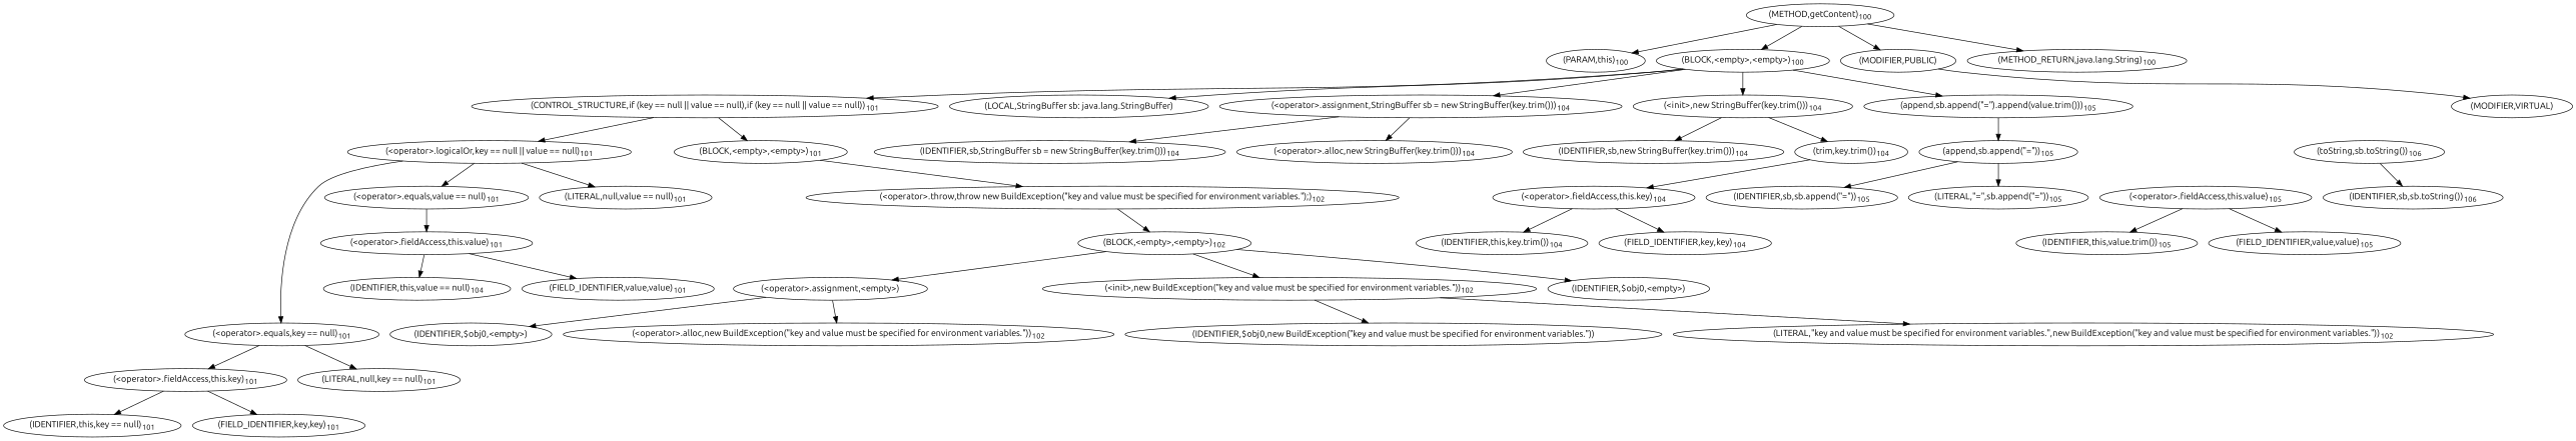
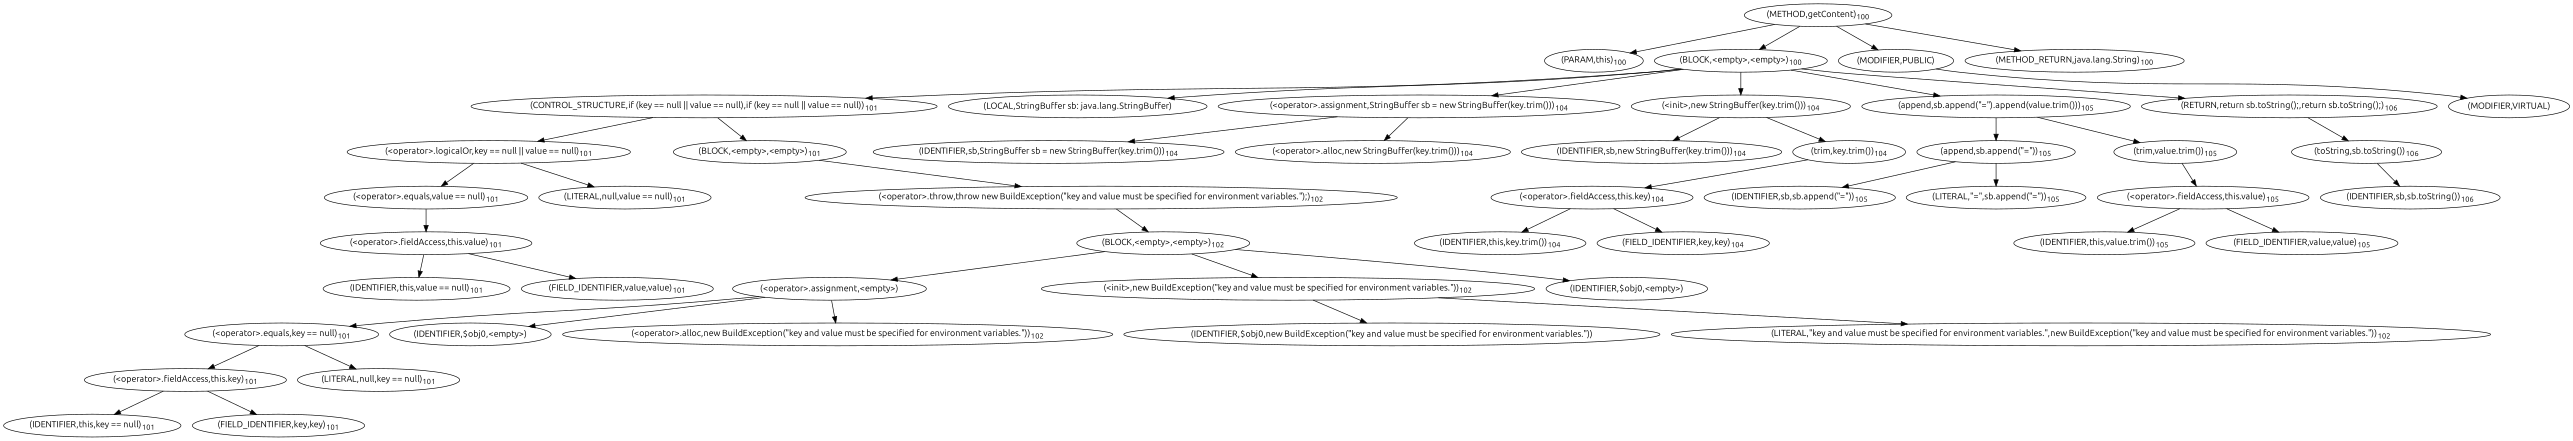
  digraph {
    fontname=Ubuntu
    node [fontname=Ubuntu]
    edge [fontname=Ubuntu]
    n1 [label=<(METHOD,getContent)<SUB>100</SUB>>]
    n2 [label=<(PARAM,this)<SUB>100</SUB>>]
    n3 [label=<(BLOCK,&lt;empty&gt;,&lt;empty&gt;)<SUB>100</SUB>>]
    n4 [label=<(MODIFIER,PUBLIC)>]
    n5 [label=<(METHOD_RETURN,java.lang.String)<SUB>100</SUB>>]
    n6 [label=<(CONTROL_STRUCTURE,if (key == null || value == null),if (key == null || value == null))<SUB>101</SUB>>]
    n7 [label=<(LOCAL,StringBuffer sb: java.lang.StringBuffer)>]
    n8 [label=<(&lt;operator&gt;.assignment,StringBuffer sb = new StringBuffer(key.trim()))<SUB>104</SUB>>]
    n9 [label=<(&lt;init&gt;,new StringBuffer(key.trim()))<SUB>104</SUB>>]
    n10 [label=<(append,sb.append(&quot;=&quot;).append(value.trim()))<SUB>105</SUB>>]
+   n11 [label=<(RETURN,return sb.toString();,return sb.toString();)<SUB>106</SUB>>]
    n12 [label=<(MODIFIER,VIRTUAL)>]
    n13 [label=<(&lt;operator&gt;.logicalOr,key == null || value == null)<SUB>101</SUB>>]
    n14 [label=<(BLOCK,&lt;empty&gt;,&lt;empty&gt;)<SUB>101</SUB>>]
    n15 [label=<(IDENTIFIER,sb,StringBuffer sb = new StringBuffer(key.trim()))<SUB>104</SUB>>]
    n16 [label=<(&lt;operator&gt;.alloc,new StringBuffer(key.trim()))<SUB>104</SUB>>]
    n17 [label=<(IDENTIFIER,sb,new StringBuffer(key.trim()))<SUB>104</SUB>>]
    n18 [label=<(trim,key.trim())<SUB>104</SUB>>]
    n19 [label=<(append,sb.append(&quot;=&quot;))<SUB>105</SUB>>]
+   n20 [label=<(trim,value.trim())<SUB>105</SUB>>]
    n21 [label=<(toString,sb.toString())<SUB>106</SUB>>]
    n22 [label=<(&lt;operator&gt;.equals,key == null)<SUB>101</SUB>>]
    n23 [label=<(&lt;operator&gt;.equals,value == null)<SUB>101</SUB>>]
    n24 [label=<(LITERAL,null,value == null)<SUB>101</SUB>>]
    n25 [label=<(&lt;operator&gt;.throw,throw new BuildException(&quot;key and value must be specified for environment variables.&quot;);)<SUB>102</SUB>>]
    n26 [label=<(&lt;operator&gt;.fieldAccess,this.key)<SUB>101</SUB>>]
    n27 [label=<(LITERAL,null,key == null)<SUB>101</SUB>>]
    n28 [label=<(&lt;operator&gt;.fieldAccess,this.value)<SUB>101</SUB>>]
    n29 [label=<(IDENTIFIER,this,key == null)<SUB>101</SUB>>]
    n30 [label=<(FIELD_IDENTIFIER,key,key)<SUB>101</SUB>>]
-   n31 [label=<(IDENTIFIER,this,value == null)<SUB>104</SUB>>]
+   n31 [label=<(IDENTIFIER,this,value == null)<SUB>101</SUB>>]
    n32 [label=<(FIELD_IDENTIFIER,value,value)<SUB>101</SUB>>]
    n33 [label=<(BLOCK,&lt;empty&gt;,&lt;empty&gt;)<SUB>102</SUB>>]
    n34 [label=<(&lt;operator&gt;.assignment,&lt;empty&gt;)>]
    n35 [label=<(&lt;init&gt;,new BuildException(&quot;key and value must be specified for environment variables.&quot;))<SUB>102</SUB>>]
    n36 [label=<(IDENTIFIER,$obj0,&lt;empty&gt;)>]
    n37 [label=<(IDENTIFIER,$obj0,&lt;empty&gt;)>]
    n38 [label=<(&lt;operator&gt;.alloc,new BuildException(&quot;key and value must be specified for environment variables.&quot;))<SUB>102</SUB>>]
    n39 [label=<(IDENTIFIER,$obj0,new BuildException(&quot;key and value must be specified for environment variables.&quot;))>]
    n40 [label=<(LITERAL,&quot;key and value must be specified for environment variables.&quot;,new BuildException(&quot;key and value must be specified for environment variables.&quot;))<SUB>102</SUB>>]
    n41 [label=<(&lt;operator&gt;.fieldAccess,this.key)<SUB>104</SUB>>]
    n42 [label=<(IDENTIFIER,this,key.trim())<SUB>104</SUB>>]
    n43 [label=<(FIELD_IDENTIFIER,key,key)<SUB>104</SUB>>]
    n44 [label=<(IDENTIFIER,sb,sb.append(&quot;=&quot;))<SUB>105</SUB>>]
    n45 [label=<(LITERAL,&quot;=&quot;,sb.append(&quot;=&quot;))<SUB>105</SUB>>]
    n46 [label=<(&lt;operator&gt;.fieldAccess,this.value)<SUB>105</SUB>>]
    n47 [label=<(IDENTIFIER,this,value.trim())<SUB>105</SUB>>]
    n48 [label=<(FIELD_IDENTIFIER,value,value)<SUB>105</SUB>>]
    n49 [label=<(IDENTIFIER,sb,sb.toString())<SUB>106</SUB>>]
    n1 -> n2
    n1 -> n3
    n1 -> n4
    n1 -> n5
    n3 -> n6
    n3 -> n7
    n3 -> n8
    n3 -> n9
    n3 -> n10
+   n3 -> n11
    n4 -> n12
    n6 -> n13
    n6 -> n14
    n8 -> n15
    n8 -> n16
    n9 -> n17
    n9 -> n18
    n10 -> n19
-   n13 -> n22
+   n10 -> n20
+   n11 -> n21
+   n34 -> n22
    n13 -> n23
    n13 -> n24
    n14 -> n25
    n18 -> n41
    n19 -> n44
    n19 -> n45
+   n20 -> n46
    n21 -> n49
    n22 -> n26
    n22 -> n27
    n23 -> n28
    n25 -> n33
    n26 -> n29
    n26 -> n30
    n28 -> n31
    n28 -> n32
    n33 -> n34
    n33 -> n35
    n33 -> n36
    n34 -> n37
    n34 -> n38
    n35 -> n39
    n35 -> n40
    n41 -> n42
    n41 -> n43
    n46 -> n47
    n46 -> n48
  }
